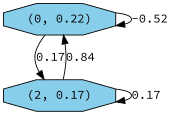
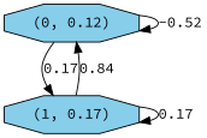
  digraph {
    fontname="Source Code Pro"
    node [style=filled fillcolor=skyblue shape=octagon fontname="Source Code Pro"]
    edge [fontname="Source Code Pro"]
-   n1 [label="(0, 0.22)"]
-   n2 [label="(2, 0.17)"]
+   n1 [label="(0, 0.12)"]
+   n2 [label="(1, 0.17)"]
    n1 -> n1 [label=-0.52]
    n1 -> n2 [label=0.17]
    n2 -> n1 [label=0.84]
    n2 -> n2 [label=0.17]
  }
